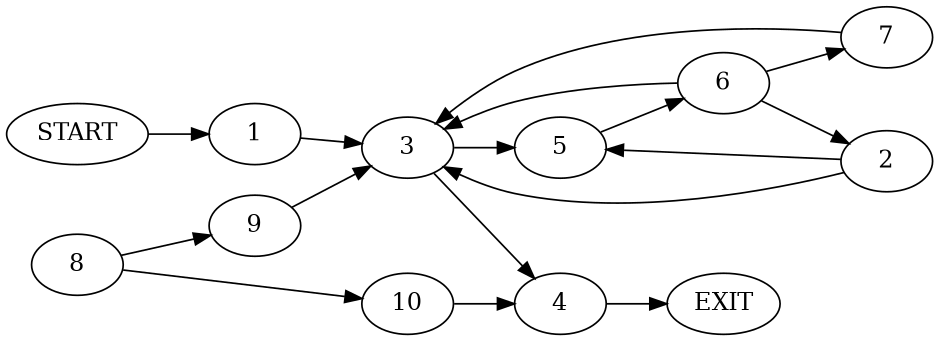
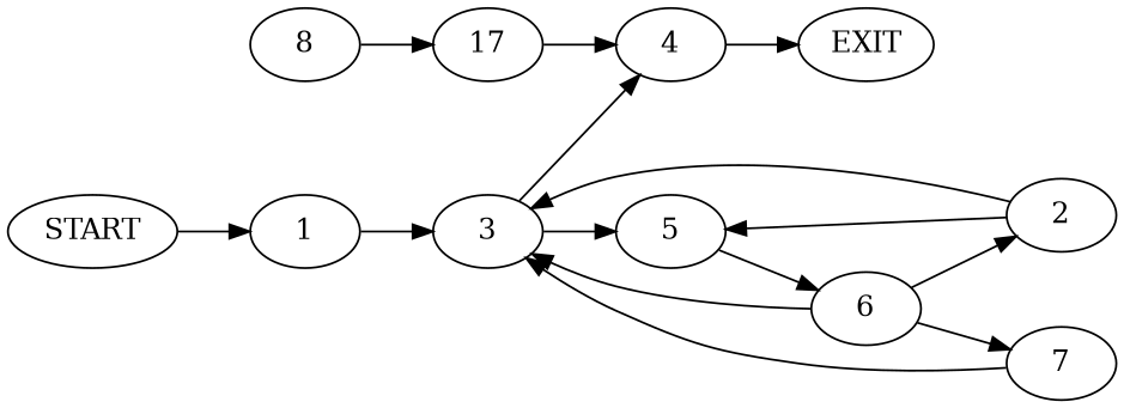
  digraph {
    rankdir=LR
    n1 [label=START]
    1
    3
    2
    5
    4
    6
    n8 [label=EXIT]
    7
    8
-   9
-   10
+   10 [label=17]
    n1 -> 1
    1 -> 3
    3 -> 5
    3 -> 4
    2 -> 3
    2 -> 5
    5 -> 6
    4 -> n8
    6 -> 3
    6 -> 2
    6 -> 7
    7 -> 3
-   8 -> 9
    8 -> 10
-   9 -> 3
    10 -> 4
  }
